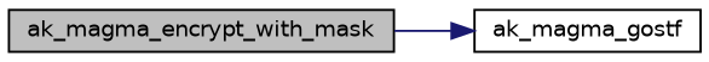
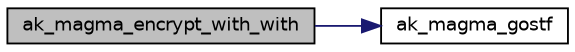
  digraph {
    rankdir=LR
    node [color=black fontname=Helvetica fontsize=10 shape=record style=filled]
-   n1 [fillcolor=grey75 fontcolor=black height=0.2 label=ak_magma_encrypt_with_mask width=0.4]
+   n1 [fillcolor=grey75 fontcolor=black height=0.2 label=ak_magma_encrypt_with_with width=0.4]
    n2 [fillcolor=white height=0.2 label=ak_magma_gostf width=0.4]
    n1 -> n2 [color=midnightblue fontname=Helvetica fontsize=10 labelfontname=Helvetica labelfontsize=10 style=solid]
  }
